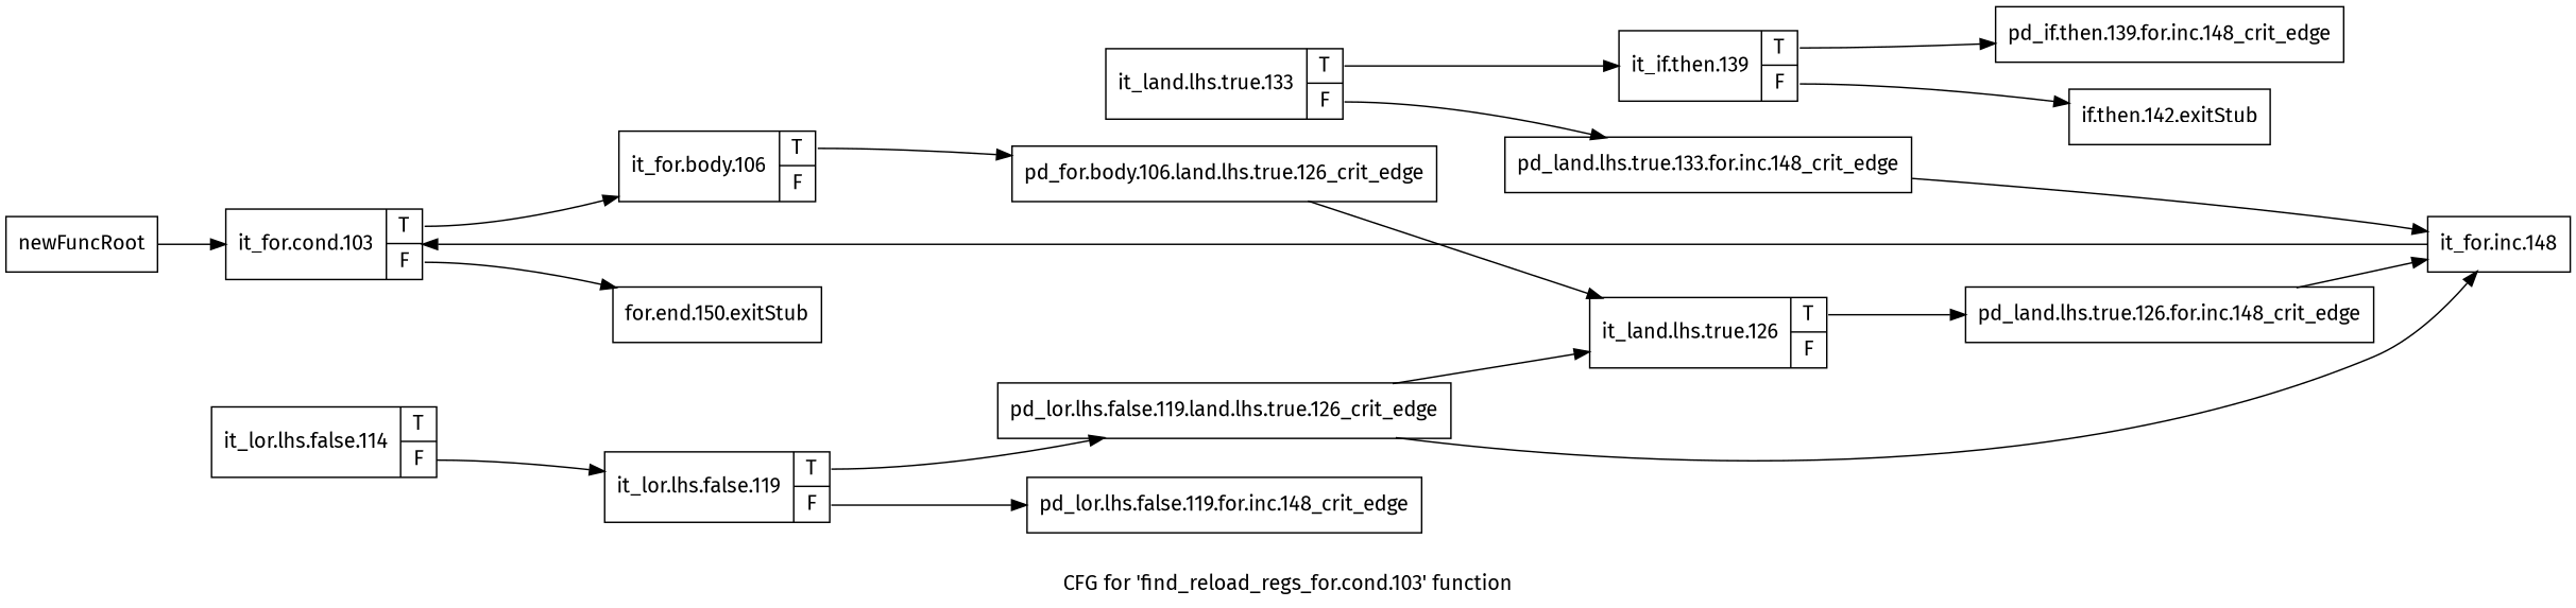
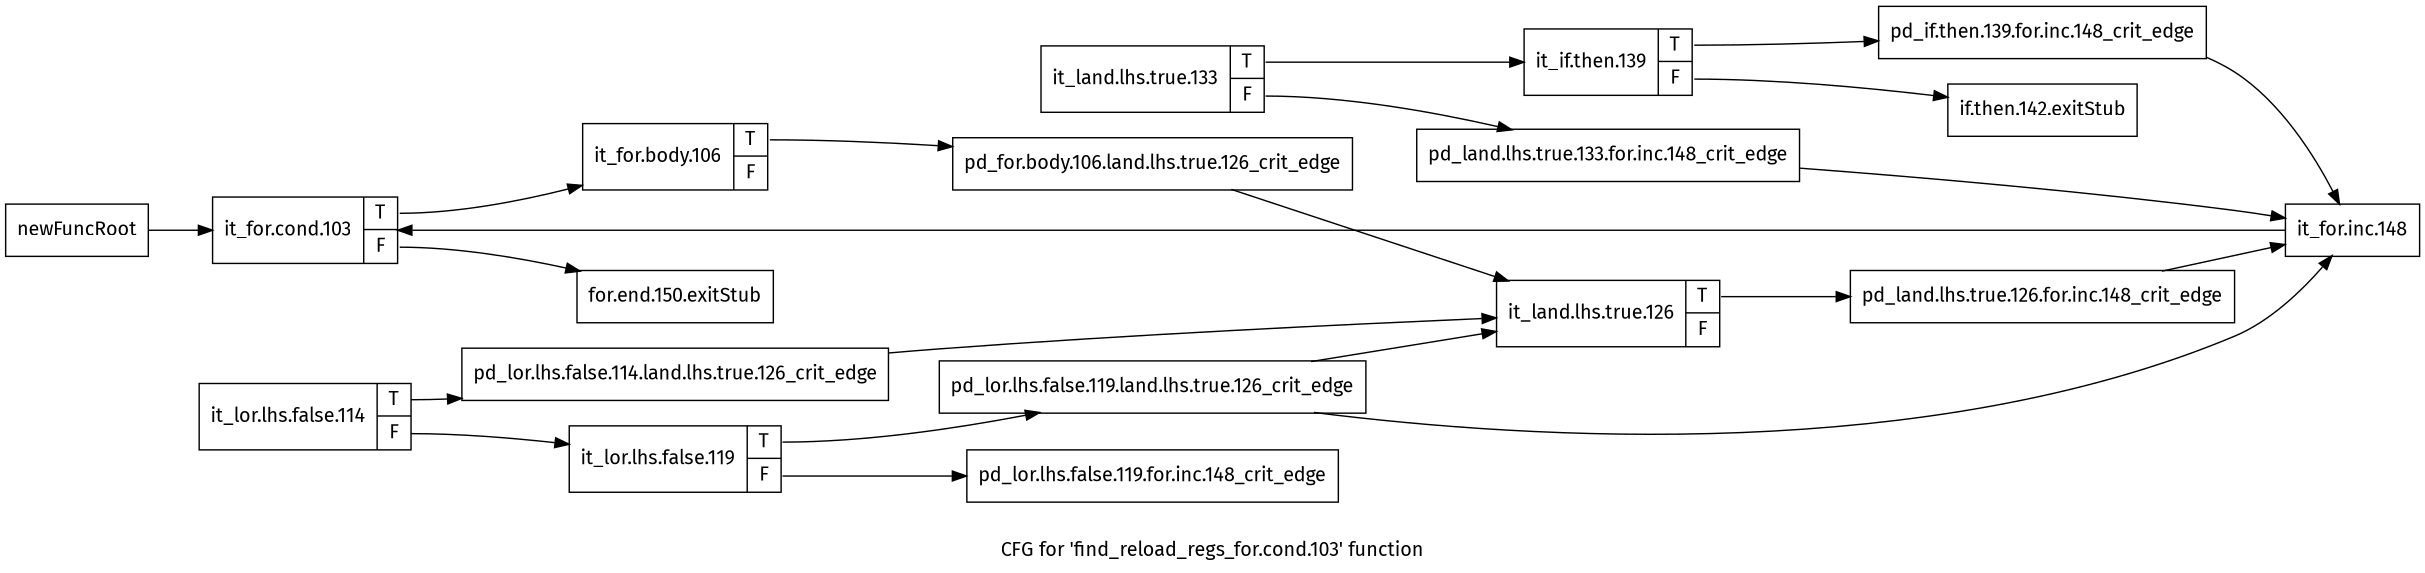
  digraph {
    fontname="Fira Sans"
    label="CFG for 'find_reload_regs_for.cond.103' function"
    rankdir=LR
    node [fontname="Fira Sans" shape=record]
    edge [fontname="Fira Sans"]
    n1 [label="{newFuncRoot}"]
    n2 [label="{it_for.cond.103|{<s0>T|<s1>F}}"]
    n3 [label="{for.end.150.exitStub}"]
    n4 [label="{it_for.body.106|{<s0>T|<s1>F}}"]
    n5 [label="{pd_for.body.106.land.lhs.true.126_crit_edge}"]
    n6 [label="{if.then.142.exitStub}"]
    n7 [label="{it_land.lhs.true.126|{<s0>T|<s1>F}}"]
    n8 [label="{it_lor.lhs.false.114|{<s0>T|<s1>F}}"]
+   n9 [label="{pd_lor.lhs.false.114.land.lhs.true.126_crit_edge}"]
    n10 [label="{it_lor.lhs.false.119|{<s0>T|<s1>F}}"]
    n11 [label="{pd_land.lhs.true.126.for.inc.148_crit_edge}"]
    n12 [label="{pd_lor.lhs.false.119.land.lhs.true.126_crit_edge}"]
    n13 [label="{pd_lor.lhs.false.119.for.inc.148_crit_edge}"]
    n14 [label="{it_for.inc.148}"]
    n15 [label="{it_land.lhs.true.133|{<s0>T|<s1>F}}"]
    n16 [label="{it_if.then.139|{<s0>T|<s1>F}}"]
    n17 [label="{pd_land.lhs.true.133.for.inc.148_crit_edge}"]
    n18 [label="{pd_if.then.139.for.inc.148_crit_edge}"]
    n1 -> n2
    n2 -> n3 [tailport=s1]
    n2 -> n4 [tailport=s0]
    n4 -> n5 [tailport=s0]
    n5 -> n7
    n7 -> n11 [tailport=s0]
+   n8 -> n9 [tailport=s0]
    n8 -> n10 [tailport=s1]
+   n9 -> n7
    n10 -> n12 [tailport=s0]
    n10 -> n13 [tailport=s1]
    n11 -> n14
    n12 -> n7
    n12 -> n14
    n14 -> n2
    n15 -> n16 [tailport=s0]
    n15 -> n17 [tailport=s1]
    n16 -> n6 [tailport=s1]
    n16 -> n18 [tailport=s0]
    n17 -> n14
+   n18 -> n14
  }
